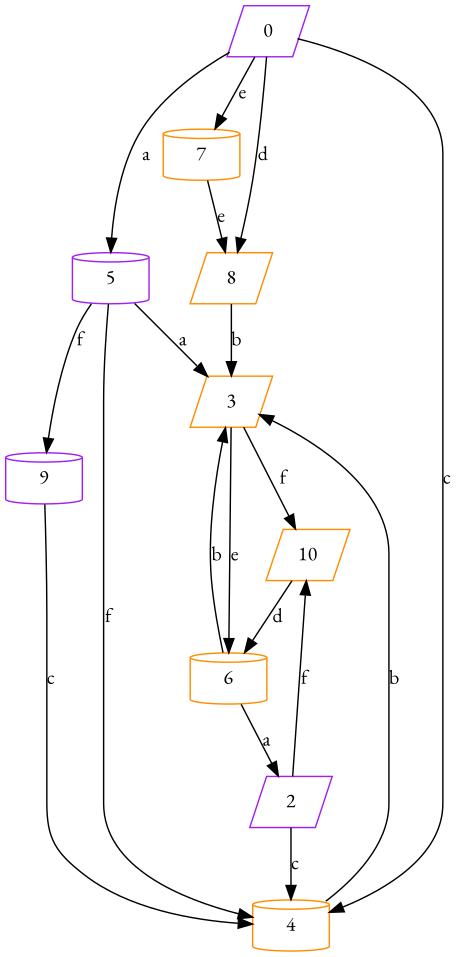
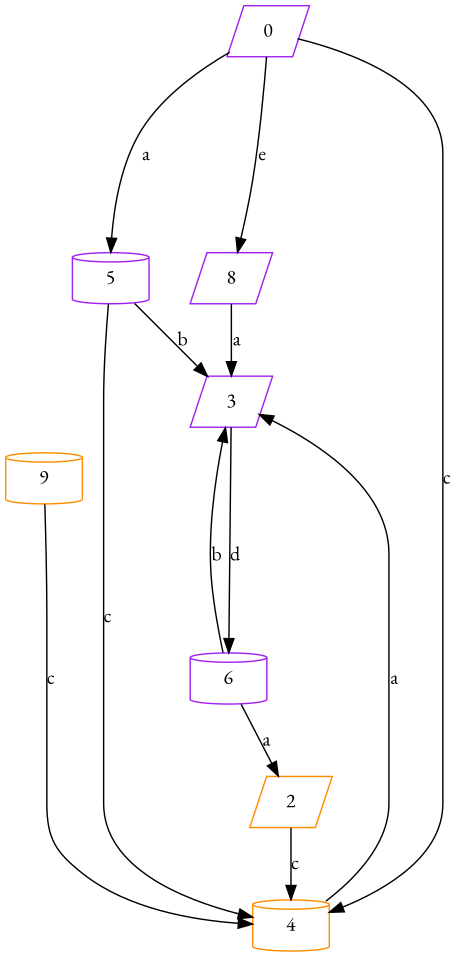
  strict digraph {
    fontname="EB Garamond"
    node [color=darkorange fontname="EB Garamond" shape=cylinder]
    edge [fontname="EB Garamond"]
    n1 [color=purple label=5]
-   3 [shape=parallelogram]
+   3 [color=purple shape=parallelogram]
    4
-   9 [color=purple]
-   10 [shape=parallelogram]
-   6
-   2 [color=purple shape=parallelogram]
-   8 [shape=parallelogram]
-   7
+   9
+   6 [color=purple]
+   2 [shape=parallelogram]
+   8 [color=purple shape=parallelogram]
    0 [color=purple shape=parallelogram]
-   n1 -> 3 [label=a]
-   n1 -> 4 [label=f]
-   n1 -> 9 [label=f]
-   3 -> 10 [label=f]
-   3 -> 6 [label=e]
-   4 -> 3 [label=b]
+   n1 -> 3 [label=b]
+   n1 -> 4 [label=c]
+   3 -> 6 [label=d]
+   4 -> 3 [label=a]
    9 -> 4 [label=c]
-   10 -> 6 [label=d]
    6 -> 3 [label=b]
    6 -> 2 [label=a]
    2 -> 4 [label=c]
-   2 -> 10 [label=f]
-   8 -> 3 [label=b]
-   7 -> 8 [label=e]
+   8 -> 3 [label=a]
    0 -> n1 [label=a]
    0 -> 4 [label=c]
-   0 -> 8 [label=d]
-   0 -> 7 [label=e]
+   0 -> 8 [label=e]
  }
